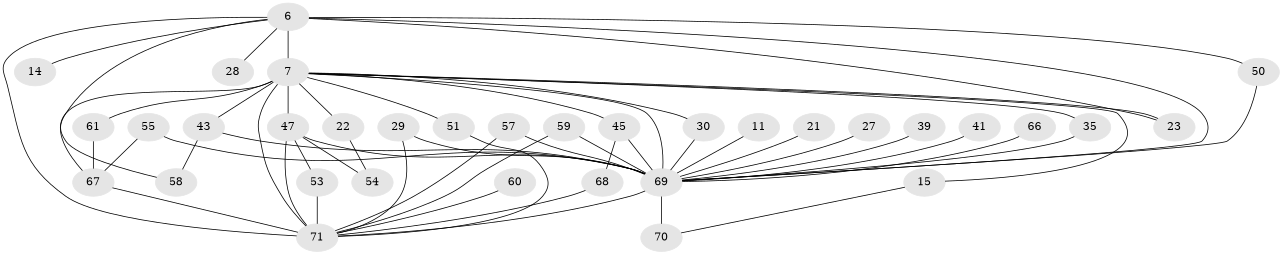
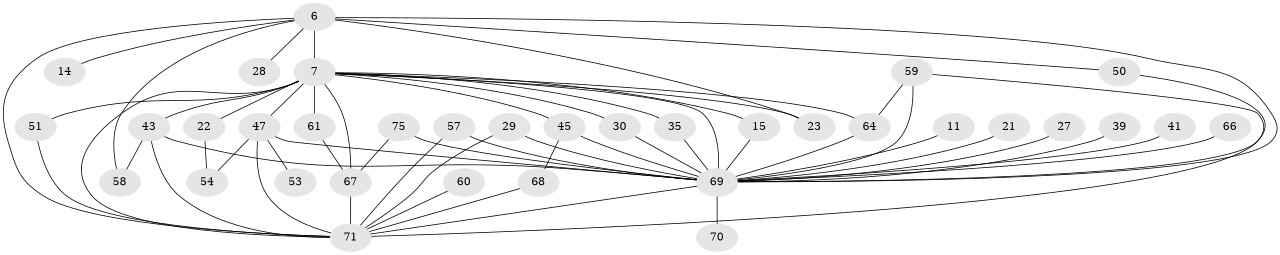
  graph {
    node [color=gray90 style=filled]
    6 [super="+2"]
    7 [super="+5"]
    14
    23
    28
    50
    58
    69 [super="+31+65+9"]
    71 [super="+63+8"]
    15
    22
    30
    35
    43 [super="+26"]
    45 [super="+42+20"]
    47 [super="+40+16"]
    51
    61 [super="+33"]
+   64 [super="+37+32"]
    67 [super="+49+62+36"]
    70 [super="+34"]
    54
    68
    53
    11
    21
    27
    29
    39
    41
-   55
+   55 [label=75]
    57 [super="+38"]
    59 [super="+48"]
    60 [super="+46"]
    66
    6 -- 7 [weight=4]
    6 -- 14 [weight=2]
    6 -- 23
    6 -- 28 [weight=2]
    6 -- 50
    6 -- 58
    6 -- 69 [weight=8]
    6 -- 71 [weight=8]
    7 -- 23
    7 -- 69 [weight=7]
    7 -- 71 [weight=9]
    7 -- 15
    7 -- 22
    7 -- 30
    7 -- 35
    7 -- 43 [weight=2]
    7 -- 45 [weight=3]
    7 -- 47 [weight=2]
    7 -- 51 [weight=2]
    7 -- 61 [weight=3]
+   7 -- 64 [weight=2]
    7 -- 67 [weight=3]
    50 -- 69
    69 -- 71 [weight=12]
    69 -- 70 [weight=3]
-   15 -- 70
+   15 -- 69
    22 -- 54
    30 -- 69
    35 -- 69
    43 -- 58
    43 -- 69
    45 -- 69
    45 -- 68
    47 -- 69
    47 -- 71
    47 -- 54
    47 -- 53
    51 -- 71
    61 -- 67
+   64 -- 69
    67 -- 71 [weight=2]
    68 -- 71
-   53 -- 71
+   43 -- 71
    11 -- 69 [weight=2]
    21 -- 69
    27 -- 69
    29 -- 69
    29 -- 71
    39 -- 69 [weight=2]
    41 -- 69 [weight=2]
    55 -- 69
    55 -- 67
    57 -- 69 [weight=2]
    57 -- 71
    59 -- 69 [weight=3]
    59 -- 71
+   59 -- 64
    60 -- 71 [weight=3]
    66 -- 69 [weight=2]
  }
